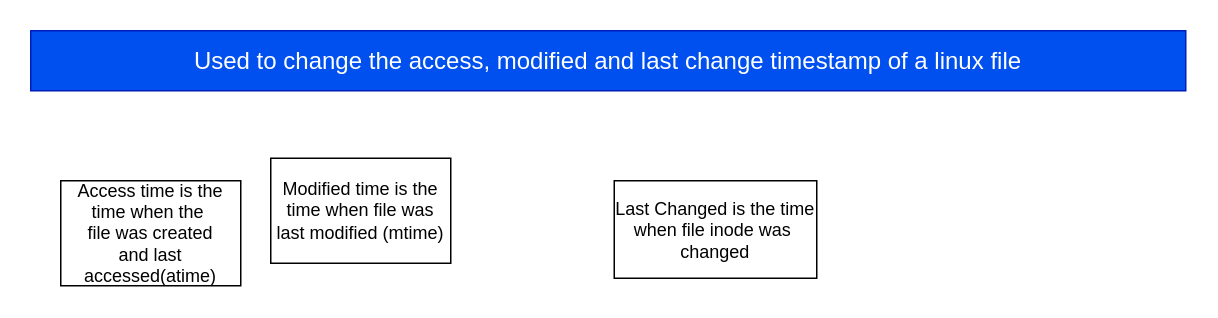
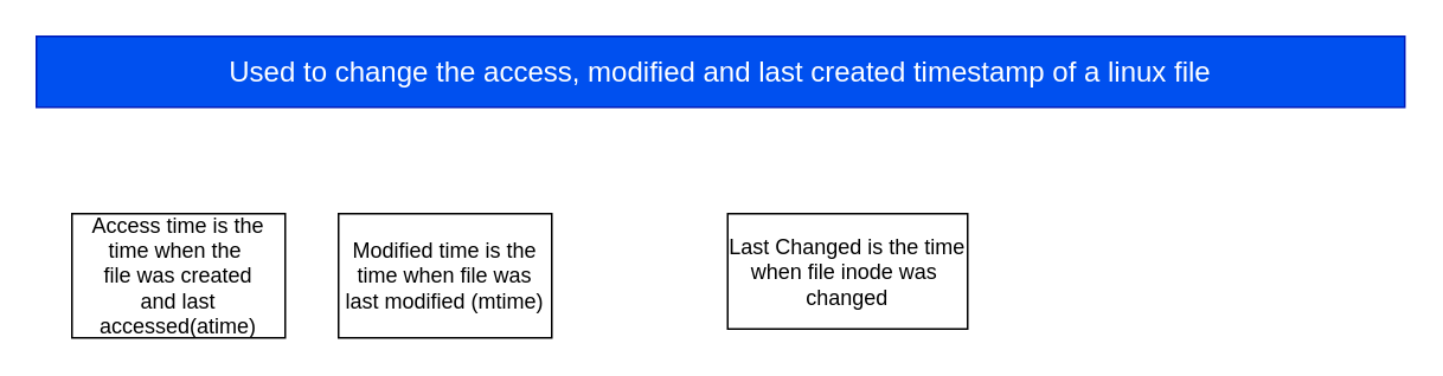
  <mxCell id="0" />
  <mxCell id="1" parent="0" />
- <mxCell id="2" value="&lt;font style=&quot;font-size: 16px;&quot;&gt;Used to change the access, modified and last change timestamp of a linux file&lt;/font&gt;" style="rounded=0;whiteSpace=wrap;html=1;fillColor=#0050ef;fontColor=#ffffff;strokeColor=#001DBC;" parent="1" vertex="1"><mxGeometry x="20" y="20" width="770" height="40" as="geometry" /></mxCell>
+ <mxCell id="2" value="&lt;font style=&quot;font-size: 16px;&quot;&gt;Used to change the access, modified and last created timestamp of a linux file&lt;/font&gt;" style="rounded=0;whiteSpace=wrap;html=1;fillColor=#0050ef;fontColor=#ffffff;strokeColor=#001DBC;" parent="1" vertex="1"><mxGeometry x="20" y="20" width="770" height="40" as="geometry" /></mxCell>
  <mxCell id="3" value="Access time is the time when the&amp;nbsp;&lt;div&gt;file was created&lt;/div&gt;&lt;div&gt;and last accessed(atime)&lt;/div&gt;" style="rounded=0;whiteSpace=wrap;html=1;" parent="1" vertex="1"><mxGeometry x="40" y="120" width="120" height="70" as="geometry" /></mxCell>
- <mxCell id="4" value="Modified time is the time when file was last modified (mtime)" style="rounded=0;whiteSpace=wrap;html=1;" parent="1" vertex="1"><mxGeometry x="180" y="105" width="120" height="70" as="geometry" /></mxCell>
+ <mxCell id="4" value="Modified time is the time when file was last modified (mtime)" style="rounded=0;whiteSpace=wrap;html=1;" parent="1" vertex="1"><mxGeometry x="190" y="120" width="120" height="70" as="geometry" /></mxCell>
  <mxCell id="5" value="Last Changed is the time&lt;div&gt;when file inode was&amp;nbsp;&lt;/div&gt;&lt;div&gt;changed&lt;/div&gt;" style="rounded=0;whiteSpace=wrap;html=1;" parent="1" vertex="1"><mxGeometry x="409" y="120" width="135" height="65" as="geometry" /></mxCell>
